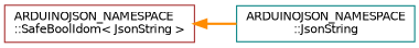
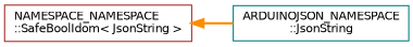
  digraph {
    rankdir=LR
    node [fillcolor=white fontname=Helvetica fontsize=10 shape=record style=filled]
-   n1 [color=brown height=0.2 label="ARDUINOJSON_NAMESPACE\l::SafeBoolIdom\< JsonString \>" width=0.4]
+   n1 [color=brown height=0.2 label="NAMESPACE_NAMESPACE\l::SafeBoolIdom\< JsonString \>" width=0.4]
    n2 [color=teal height=0.2 label="ARDUINOJSON_NAMESPACE\l::JsonString" width=0.4]
    n1 -> n2 [color=darkorange dir=back fontname=Helvetica fontsize=10 labelfontname=Helvetica labelfontsize=10 style=bold]
  }
